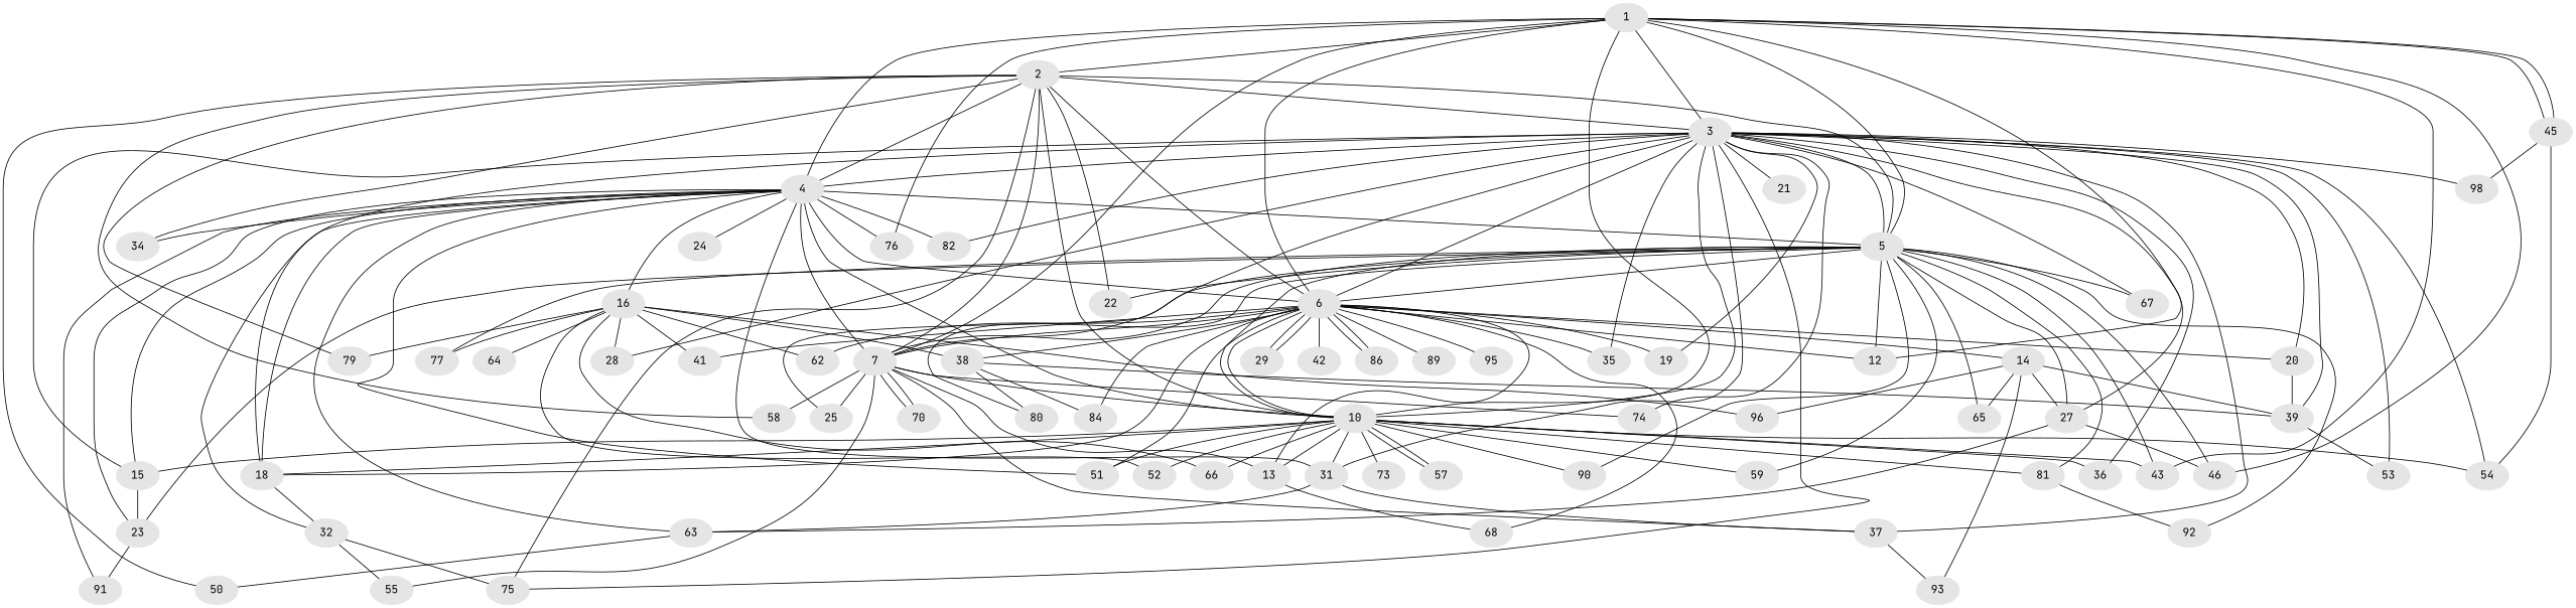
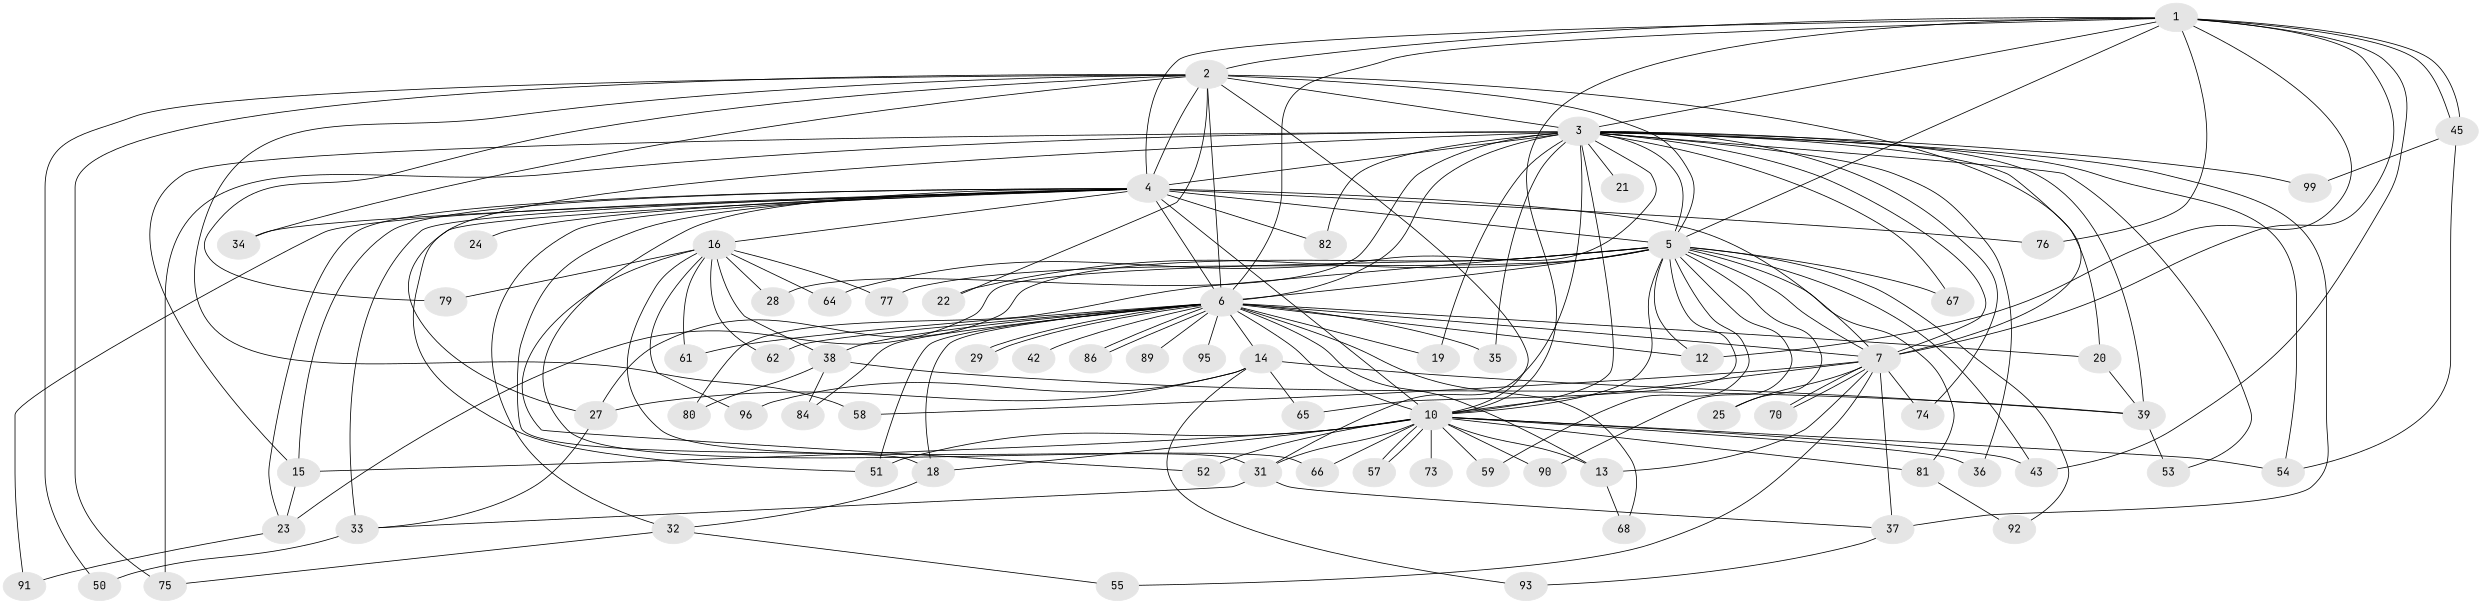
  graph {
    fontname="JetBrains Mono"
    node [color=gray90 fontname="JetBrains Mono" style=filled]
    edge [fontname="JetBrains Mono"]
    1 [super="+30"]
    2 [super="+88"]
    3 [super="+11"]
    4 [super="+8"]
    5 [super="+44"]
    6 [super="+9"]
    7 [super="+63"]
    10 [super="+26"]
    12 [super="+69"]
    43 [super="+48"]
    45 [super="+72"]
-   46 [super="+56"]
    76
    22
    34
    50
    58
    75
    79
    15 [super="+49"]
    19
    20
    21
    27 [super="+87"]
    28
    31 [super="+83"]
    35
    36
    37 [super="+94"]
    39 [super="+41"]
    53
    54
    64
    67
    74
    82
-   99 [label=98]
+   99
    16 [super="+17"]
    18 [super="+40"]
    23 [super="+97"]
    24
    32 [super="+100"]
-   33 [super="+47" label=63]
+   33 [super="+47"]
    51 [super="+98"]
    91
    25
    59
    65
    77
    80
    81
    90
    92
    13
    14 [super="+60"]
    29
    38 [super="+71"]
    42
-   61 [label=41]
+   61
    62
    68
    84
    86
    89
    95
    55
    70
    52
    57
    66
    73
    93
    96
    1 -- 2
    1 -- 3
    1 -- 4 [weight=2]
    1 -- 5 [weight=2]
    1 -- 6 [weight=2]
    1 -- 7
    1 -- 10
    1 -- 12
    1 -- 43
    1 -- 45
    1 -- 45
-   1 -- 46
    1 -- 76
    2 -- 3 [weight=2]
    2 -- 4 [weight=2]
    2 -- 5
    2 -- 6 [weight=2]
    2 -- 7
    2 -- 10
    2 -- 22
    2 -- 34
    2 -- 50
    2 -- 58
    2 -- 75
    2 -- 79
    3 -- 4 [weight=2]
    3 -- 5
    3 -- 6 [weight=3]
    3 -- 7
    3 -- 10
    3 -- 75
    3 -- 15
    3 -- 19
    3 -- 20
    3 -- 21
    3 -- 27
    3 -- 28
    3 -- 31
    3 -- 35
    3 -- 36
    3 -- 37
    3 -- 39 [weight=2]
    3 -- 53
    3 -- 54
-   3 -- 18
+   3 -- 64
    3 -- 67
    3 -- 74
    3 -- 82
    3 -- 99
    4 -- 5 [weight=3]
    4 -- 6 [weight=4]
    4 -- 7 [weight=2]
    4 -- 10 [weight=2]
    4 -- 76
    4 -- 34
    4 -- 15
    4 -- 31
    4 -- 82
    4 -- 16 [weight=2]
    4 -- 18
    4 -- 23
    4 -- 24
    4 -- 32
    4 -- 33
    4 -- 51
    4 -- 91
    5 -- 6 [weight=2]
    5 -- 7
    5 -- 10
    5 -- 12
    5 -- 43
-   5 -- 46
    5 -- 22
    5 -- 27
    5 -- 67
    5 -- 23
    5 -- 25
    5 -- 59
    5 -- 65
    5 -- 77
    5 -- 80
    5 -- 81
    5 -- 90
    5 -- 92
    6 -- 7 [weight=2]
    6 -- 10 [weight=2]
    6 -- 12
    6 -- 19
    6 -- 20
    6 -- 35
    6 -- 18
    6 -- 51
    6 -- 13
    6 -- 14 [weight=2]
    6 -- 29
    6 -- 29
    6 -- 38
    6 -- 42 [weight=2]
    6 -- 61
    6 -- 62
    6 -- 68
    6 -- 84
    6 -- 86
    6 -- 86
    6 -- 89 [weight=2]
    6 -- 95
    7 -- 10
    7 -- 58
    7 -- 37
    7 -- 74
    7 -- 25
    7 -- 13
    7 -- 55
    7 -- 70
    7 -- 70
    10 -- 43
    10 -- 15 [weight=2]
    10 -- 31
    10 -- 36
    10 -- 54
    10 -- 18
    10 -- 51
    10 -- 59
    10 -- 81
    10 -- 90
    10 -- 13
    10 -- 52
    10 -- 57
    10 -- 57
    10 -- 66
    10 -- 73 [weight=2]
    45 -- 54
    45 -- 99
    15 -- 23
    20 -- 39
-   27 -- 46
    27 -- 33
    31 -- 37
    31 -- 33
    37 -- 93
    39 -- 53
    16 -- 79
    16 -- 28
    16 -- 64
    16 -- 77
    16 -- 38
    16 -- 61
    16 -- 62
    16 -- 52
    16 -- 66
    16 -- 96
    18 -- 32
    23 -- 91
    32 -- 75
    32 -- 55
    33 -- 50
    81 -- 92
    13 -- 68
    14 -- 27
    14 -- 39
    14 -- 65
    14 -- 93
    14 -- 96
    38 -- 39
    38 -- 80
    38 -- 84
  }
